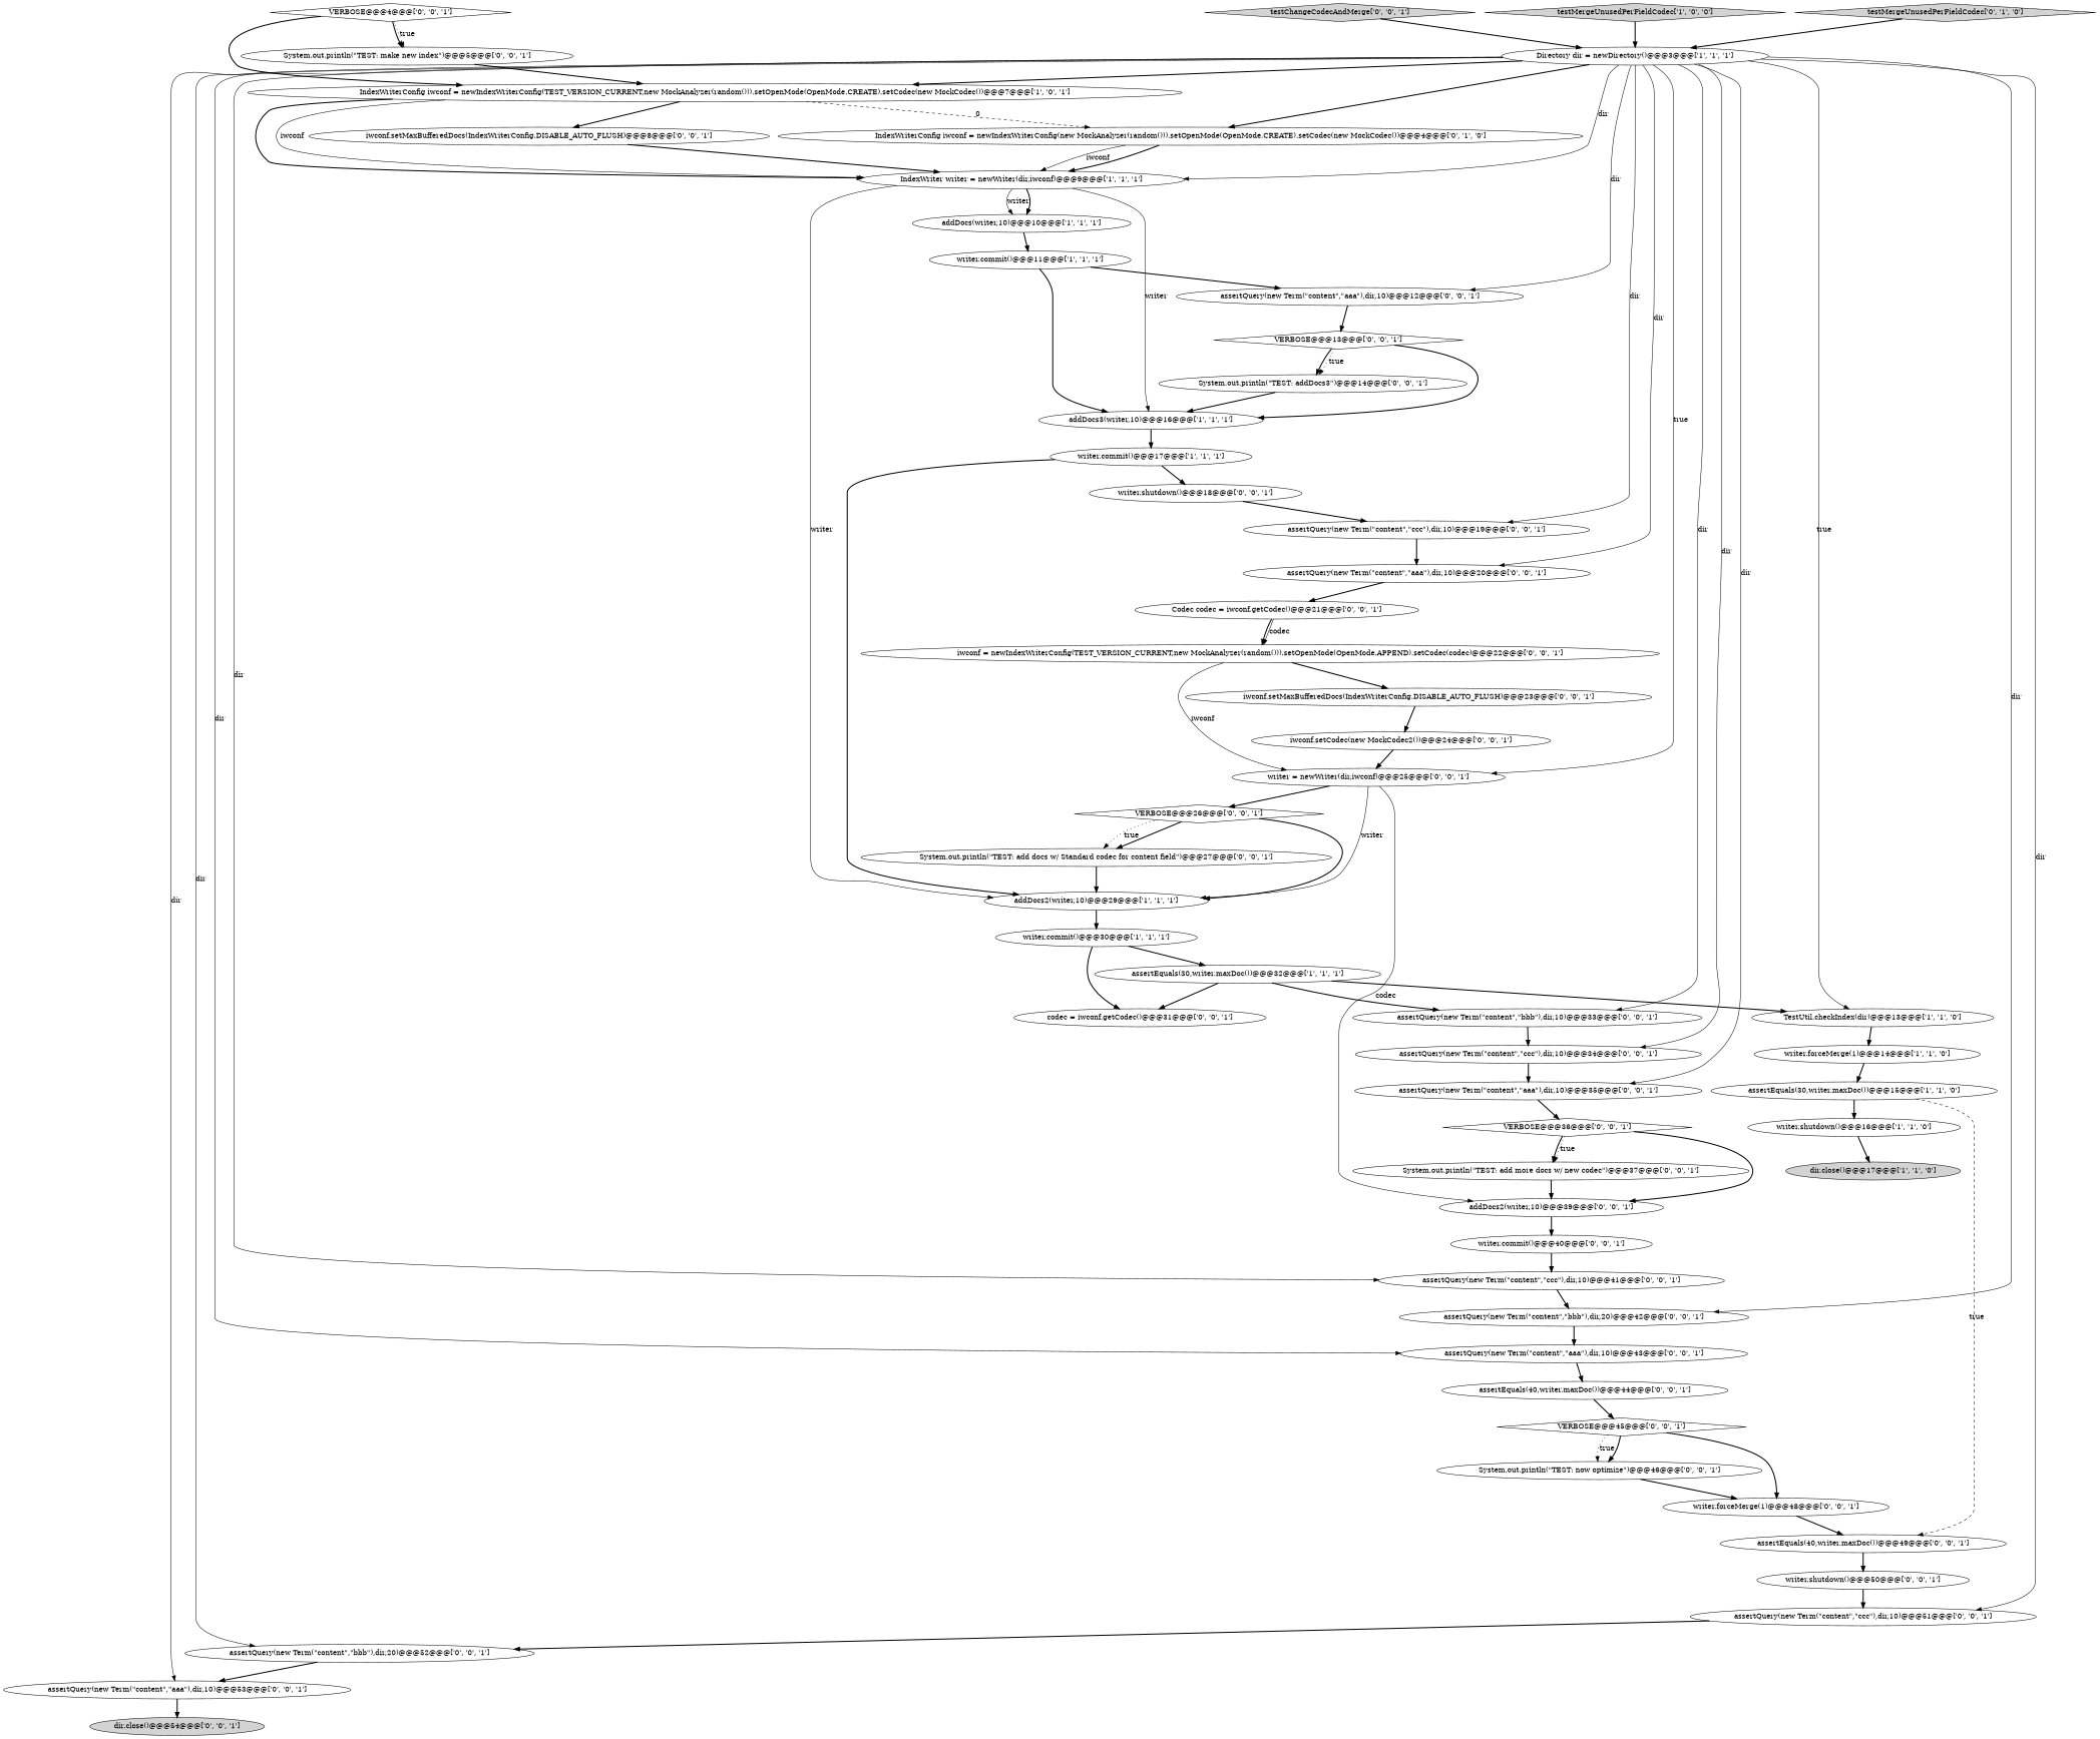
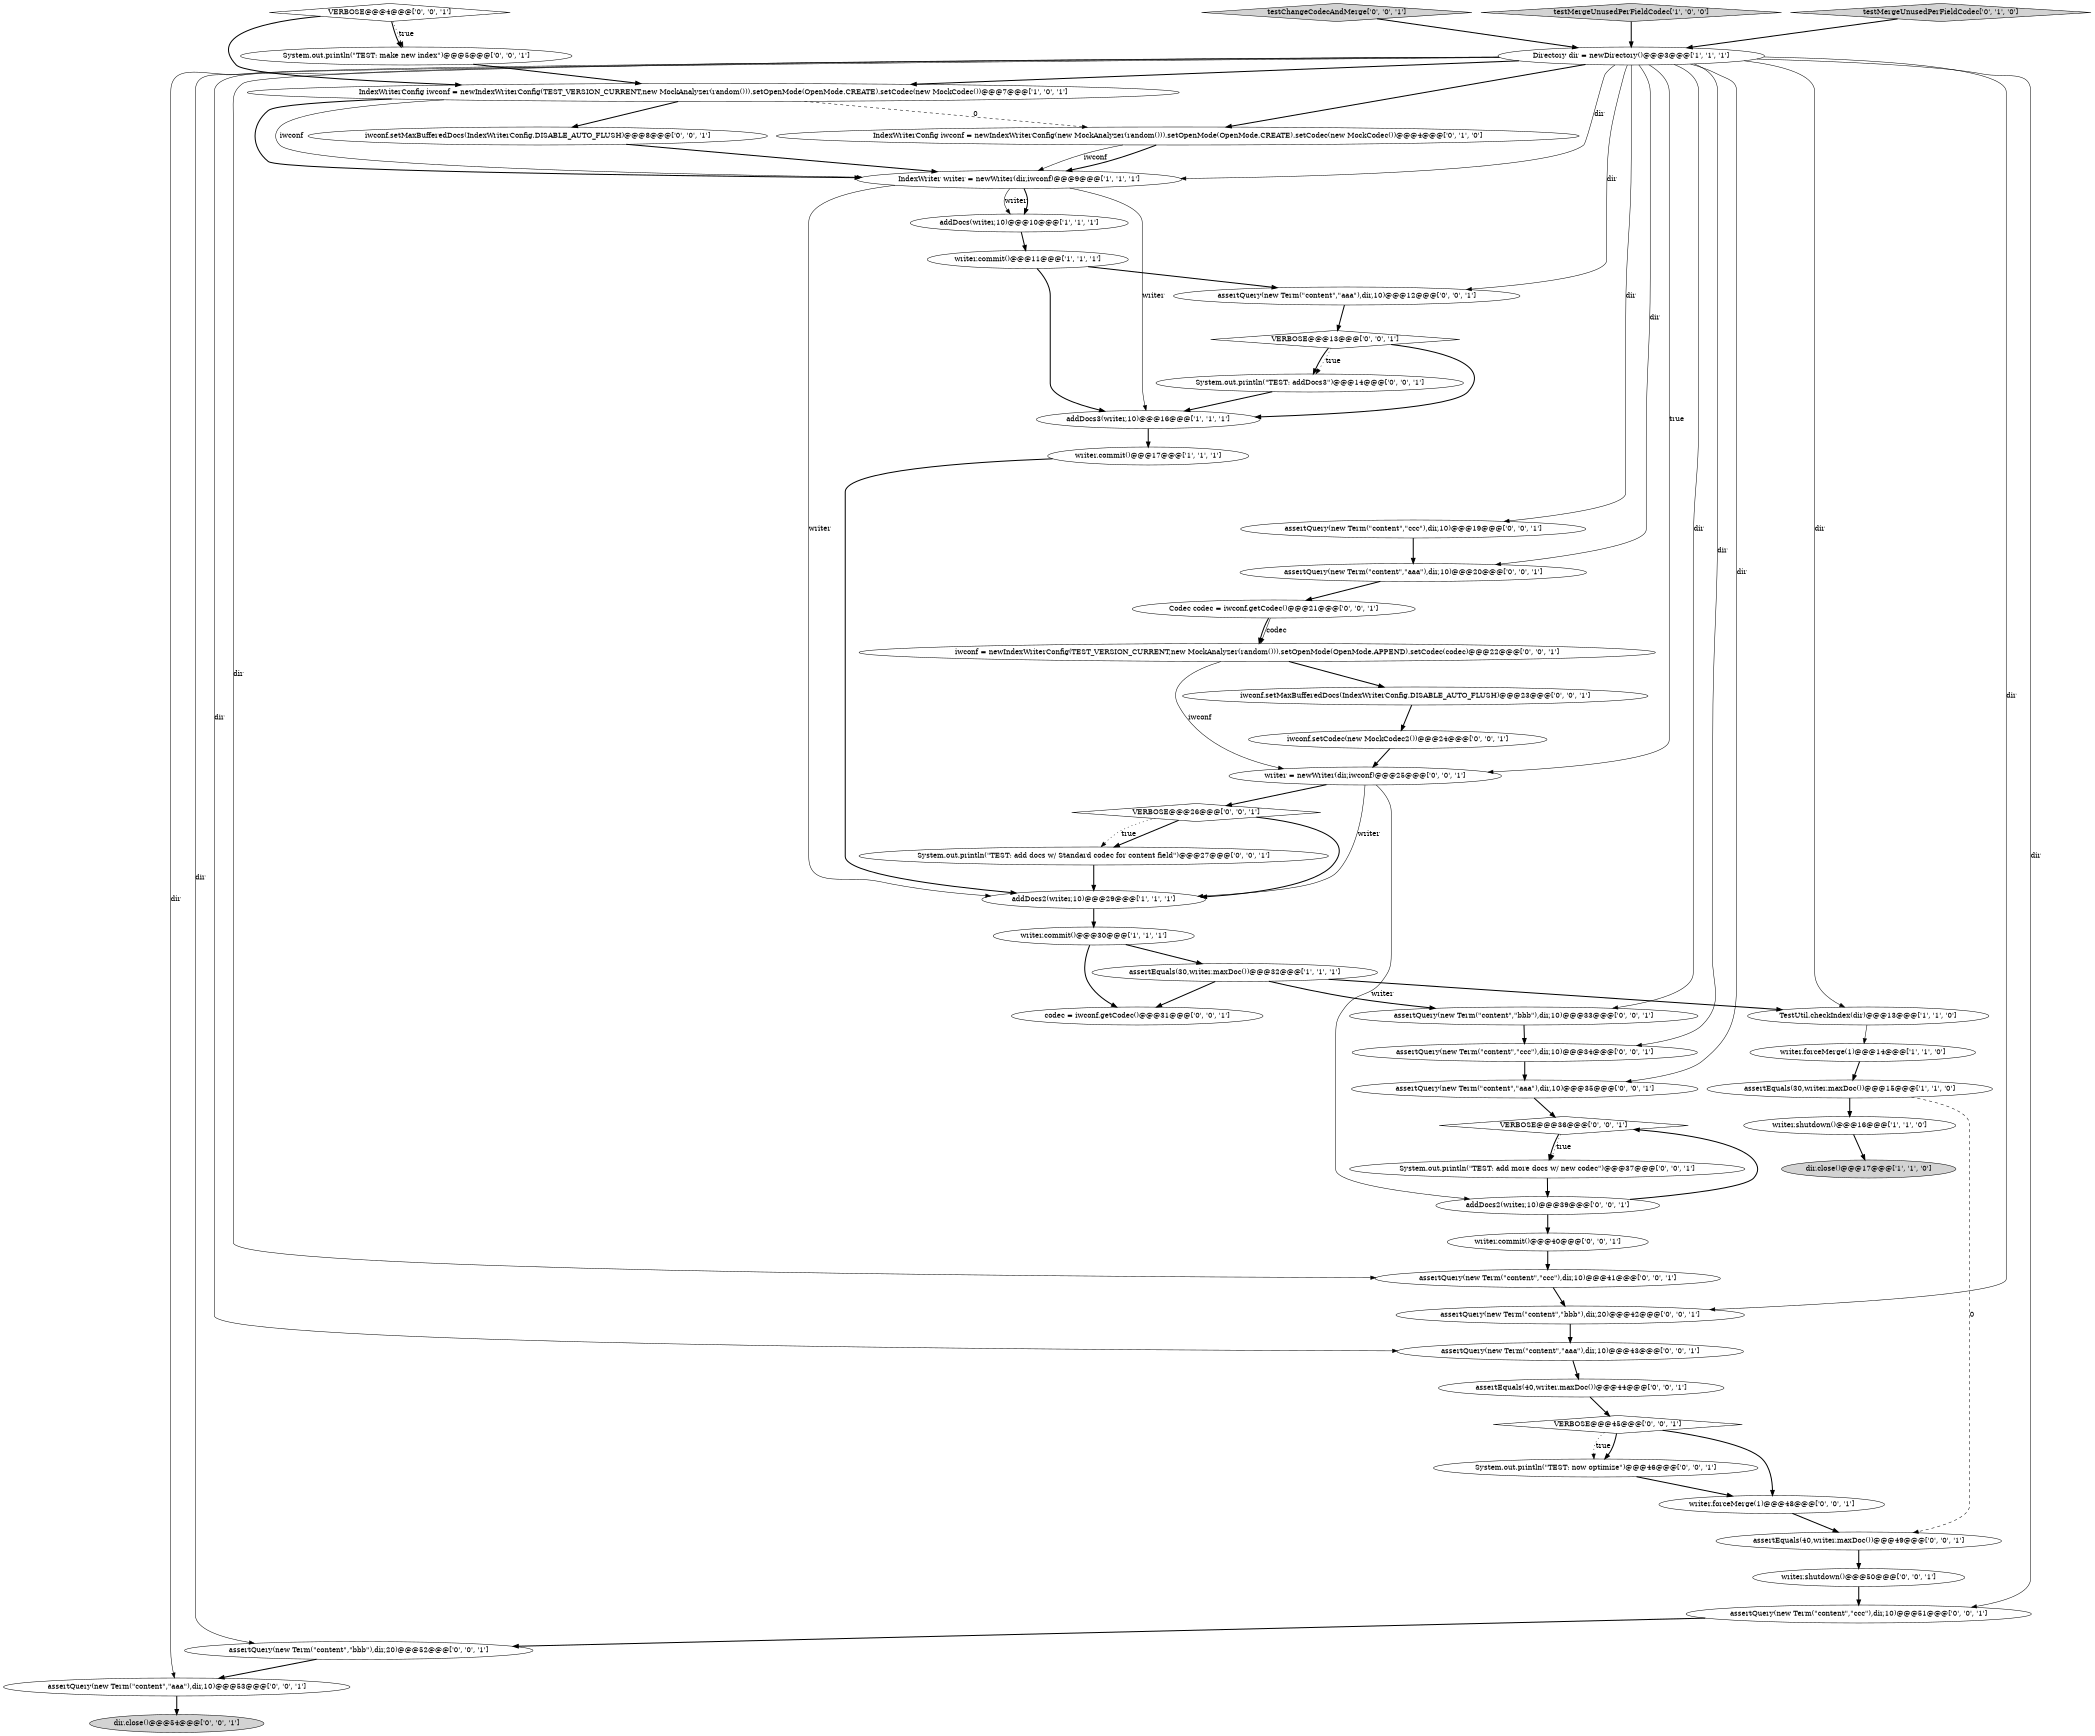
  digraph {
    fontname="DejaVu Serif"
    node [fillcolor=white fontname="DejaVu Serif" shape=ellipse style=filled]
    edge [fontname="DejaVu Serif" style=bold]
    n1 [label="IndexWriterConfig iwconf = newIndexWriterConfig(TEST_VERSION_CURRENT,new MockAnalyzer(random())).setOpenMode(OpenMode.CREATE).setCodec(new MockCodec())@@@7@@@['1', '0', '1']"]
    n2 [label="IndexWriterConfig iwconf = newIndexWriterConfig(new MockAnalyzer(random())).setOpenMode(OpenMode.CREATE).setCodec(new MockCodec())@@@4@@@['0', '1', '0']"]
    n3 [label="IndexWriter writer = newWriter(dir,iwconf)@@@9@@@['1', '1', '1']"]
    n4 [label="iwconf.setMaxBufferedDocs(IndexWriterConfig.DISABLE_AUTO_FLUSH)@@@8@@@['0', '0', '1']"]
    n5 [label="addDocs2(writer,10)@@@29@@@['1', '1', '1']"]
    n6 [label="addDocs3(writer,10)@@@16@@@['1', '1', '1']"]
    n7 [label="addDocs(writer,10)@@@10@@@['1', '1', '1']"]
    n8 [label="assertQuery(new Term(\"content\",\"ccc\"),dir,10)@@@51@@@['0', '0', '1']"]
    n9 [label="assertQuery(new Term(\"content\",\"bbb\"),dir,20)@@@52@@@['0', '0', '1']"]
    n10 [label="assertQuery(new Term(\"content\",\"aaa\"),dir,10)@@@53@@@['0', '0', '1']"]
    n11 [label="assertQuery(new Term(\"content\",\"aaa\"),dir,10)@@@35@@@['0', '0', '1']"]
    n12 [label="VERBOSE@@@36@@@['0', '0', '1']" shape=diamond]
    n13 [label="System.out.println(\"TEST: add more docs w/ new codec\")@@@37@@@['0', '0', '1']"]
    n14 [label="addDocs2(writer,10)@@@39@@@['0', '0', '1']"]
    n15 [label="assertQuery(new Term(\"content\",\"aaa\"),dir,10)@@@43@@@['0', '0', '1']"]
    n16 [label="assertEquals(40,writer.maxDoc())@@@44@@@['0', '0', '1']"]
    n17 [label="VERBOSE@@@45@@@['0', '0', '1']" shape=diamond]
    n18 [fillcolor=lightgray label="dir.close()@@@54@@@['0', '0', '1']"]
    n19 [label="assertEquals(30,writer.maxDoc())@@@32@@@['1', '1', '1']"]
    n20 [label="TestUtil.checkIndex(dir)@@@13@@@['1', '1', '0']"]
    n21 [label="assertQuery(new Term(\"content\",\"bbb\"),dir,10)@@@33@@@['0', '0', '1']"]
    n22 [label="codec = iwconf.getCodec()@@@31@@@['0', '0', '1']"]
    n23 [label="writer.forceMerge(1)@@@14@@@['1', '1', '0']"]
    n24 [label="assertQuery(new Term(\"content\",\"ccc\"),dir,10)@@@34@@@['0', '0', '1']"]
    n25 [label="assertEquals(30,writer.maxDoc())@@@15@@@['1', '1', '0']"]
    n26 [label="assertEquals(40,writer.maxDoc())@@@49@@@['0', '0', '1']"]
    n27 [label="writer.shutdown()@@@16@@@['1', '1', '0']"]
    n28 [label="Codec codec = iwconf.getCodec()@@@21@@@['0', '0', '1']"]
    n29 [label="iwconf = newIndexWriterConfig(TEST_VERSION_CURRENT,new MockAnalyzer(random())).setOpenMode(OpenMode.APPEND).setCodec(codec)@@@22@@@['0', '0', '1']"]
    n30 [label="iwconf.setMaxBufferedDocs(IndexWriterConfig.DISABLE_AUTO_FLUSH)@@@23@@@['0', '0', '1']"]
    n31 [label="writer = newWriter(dir,iwconf)@@@25@@@['0', '0', '1']"]
    n32 [label="iwconf.setCodec(new MockCodec2())@@@24@@@['0', '0', '1']"]
    n33 [label="VERBOSE@@@26@@@['0', '0', '1']" shape=diamond]
    n34 [label="writer.commit()@@@30@@@['1', '1', '1']"]
    n35 [fillcolor=lightgray label="testChangeCodecAndMerge['0', '0', '1']" shape=diamond]
    n36 [label="Directory dir = newDirectory()@@@3@@@['1', '1', '1']"]
    n37 [label="assertQuery(new Term(\"content\",\"aaa\"),dir,10)@@@20@@@['0', '0', '1']"]
    n38 [label="assertQuery(new Term(\"content\",\"ccc\"),dir,10)@@@19@@@['0', '0', '1']"]
    n39 [label="assertQuery(new Term(\"content\",\"bbb\"),dir,20)@@@42@@@['0', '0', '1']"]
    n40 [label="assertQuery(new Term(\"content\",\"ccc\"),dir,10)@@@41@@@['0', '0', '1']"]
    n41 [label="assertQuery(new Term(\"content\",\"aaa\"),dir,10)@@@12@@@['0', '0', '1']"]
    n42 [fillcolor=lightgray label="testMergeUnusedPerFieldCodec['1', '0', '0']" shape=diamond]
    n43 [label="writer.commit()@@@17@@@['1', '1', '1']"]
-   n44 [label="writer.shutdown()@@@18@@@['0', '0', '1']"]
    n45 [label="writer.commit()@@@40@@@['0', '0', '1']"]
    n46 [label="System.out.println(\"TEST: add docs w/ Standard codec for content field\")@@@27@@@['0', '0', '1']"]
    n47 [label="writer.shutdown()@@@50@@@['0', '0', '1']"]
    n48 [fillcolor=lightgray label="dir.close()@@@17@@@['1', '1', '0']"]
    n49 [label="writer.forceMerge(1)@@@48@@@['0', '0', '1']"]
    n50 [label="System.out.println(\"TEST: addDocs3\")@@@14@@@['0', '0', '1']"]
    n51 [label="System.out.println(\"TEST: now optimize\")@@@46@@@['0', '0', '1']"]
    n52 [label="writer.commit()@@@11@@@['1', '1', '1']"]
    n53 [label="VERBOSE@@@13@@@['0', '0', '1']" shape=diamond]
    n54 [label="System.out.println(\"TEST: make new index\")@@@5@@@['0', '0', '1']"]
    n55 [label="VERBOSE@@@4@@@['0', '0', '1']" shape=diamond]
    n56 [fillcolor=lightgray label="testMergeUnusedPerFieldCodec['0', '1', '0']" shape=diamond]
    n1 -> n2 [label=0 style=dashed]
    n1 -> n3
    n1 -> n3 [label=iwconf style=solid]
    n1 -> n4
    n2 -> n3 [label=iwconf style=solid]
    n2 -> n3
    n3 -> n5 [label=writer style=solid]
    n3 -> n6 [label=writer style=solid]
    n3 -> n7 [label=writer style=solid]
    n3 -> n7
    n4 -> n3
    n5 -> n34
    n6 -> n43
    n7 -> n52
    n8 -> n9
    n9 -> n10
    n10 -> n18
    n11 -> n12
    n12 -> n13
    n12 -> n13 [label=true style=dotted]
-   n12 -> n14
+   n14 -> n12
    n13 -> n14
    n14 -> n45
    n15 -> n16
    n16 -> n17
    n17 -> n49
    n17 -> n51 [label=true style=dotted]
    n17 -> n51
    n19 -> n20
    n19 -> n21
    n19 -> n22
-   n20 -> n23
+   n20 -> n23 [style=solid]
    n21 -> n24
    n23 -> n25
    n24 -> n11
-   n25 -> n26 [label=true style=dashed]
+   n25 -> n26 [label=0 style=dashed]
    n25 -> n27
    n26 -> n47
    n27 -> n48
    n28 -> n29 [label=codec style=solid]
    n28 -> n29
    n29 -> n30
    n29 -> n31 [label=iwconf style=solid]
    n30 -> n32
    n31 -> n5 [label=writer style=solid]
-   n31 -> n14 [label=codec style=solid]
+   n31 -> n14 [label=writer style=solid]
    n31 -> n33
    n32 -> n31
    n33 -> n5
    n33 -> n46
    n33 -> n46 [label=true style=dotted]
    n34 -> n19
    n34 -> n22
    n35 -> n36
    n36 -> n1
    n36 -> n2
    n36 -> n3 [label=dir style=solid]
    n36 -> n8 [label=dir style=solid]
    n36 -> n9 [label=dir style=solid]
    n36 -> n10 [label=dir style=solid]
    n36 -> n11 [label=dir style=solid]
    n36 -> n15 [label=dir style=solid]
-   n36 -> n20 [label=true style=solid]
+   n36 -> n20 [label=dir style=solid]
    n36 -> n21 [label=dir style=solid]
    n36 -> n24 [label=dir style=solid]
    n36 -> n31 [label=true style=solid]
    n36 -> n37 [label=dir style=solid]
    n36 -> n38 [label=dir style=solid]
    n36 -> n39 [label=dir style=solid]
    n36 -> n40 [label=dir style=solid]
    n36 -> n41 [label=dir style=solid]
    n37 -> n28
    n38 -> n37
    n39 -> n15
    n40 -> n39
    n41 -> n53
    n42 -> n36
    n43 -> n5
-   n43 -> n44
-   n44 -> n38
    n45 -> n40
    n46 -> n5
    n47 -> n8
    n49 -> n26
    n50 -> n6
    n51 -> n49
    n52 -> n6
    n52 -> n41
    n53 -> n6
    n53 -> n50
    n53 -> n50 [label=true style=dotted]
    n54 -> n1
    n55 -> n1
    n55 -> n54 [label=true style=dotted]
    n55 -> n54
    n56 -> n36
  }
